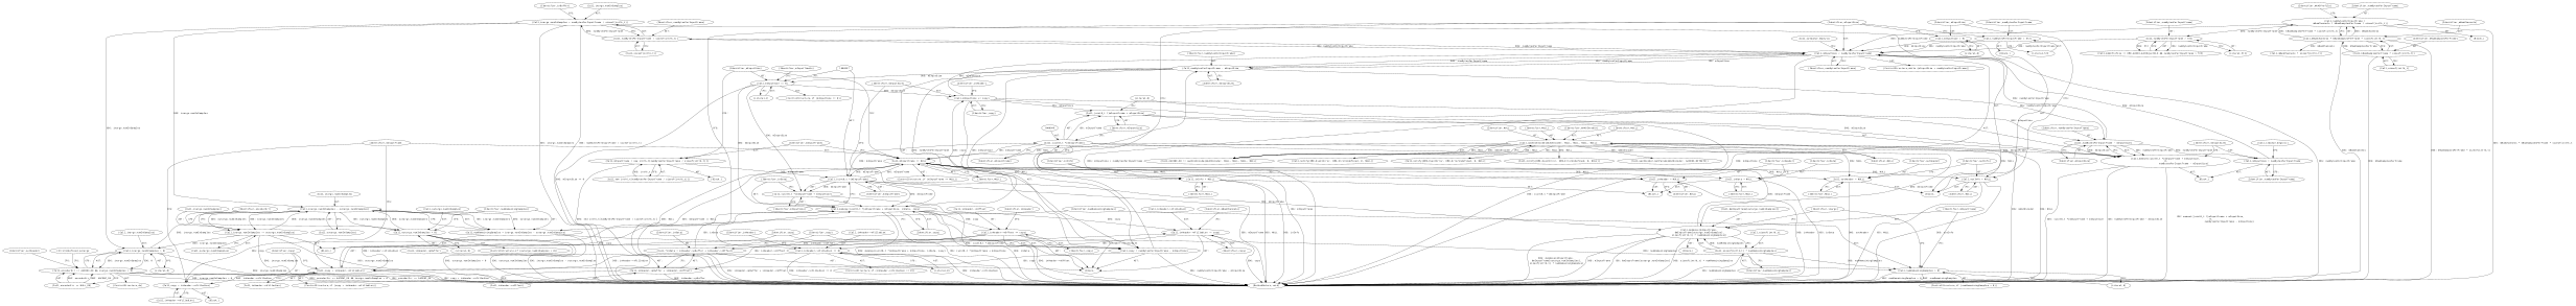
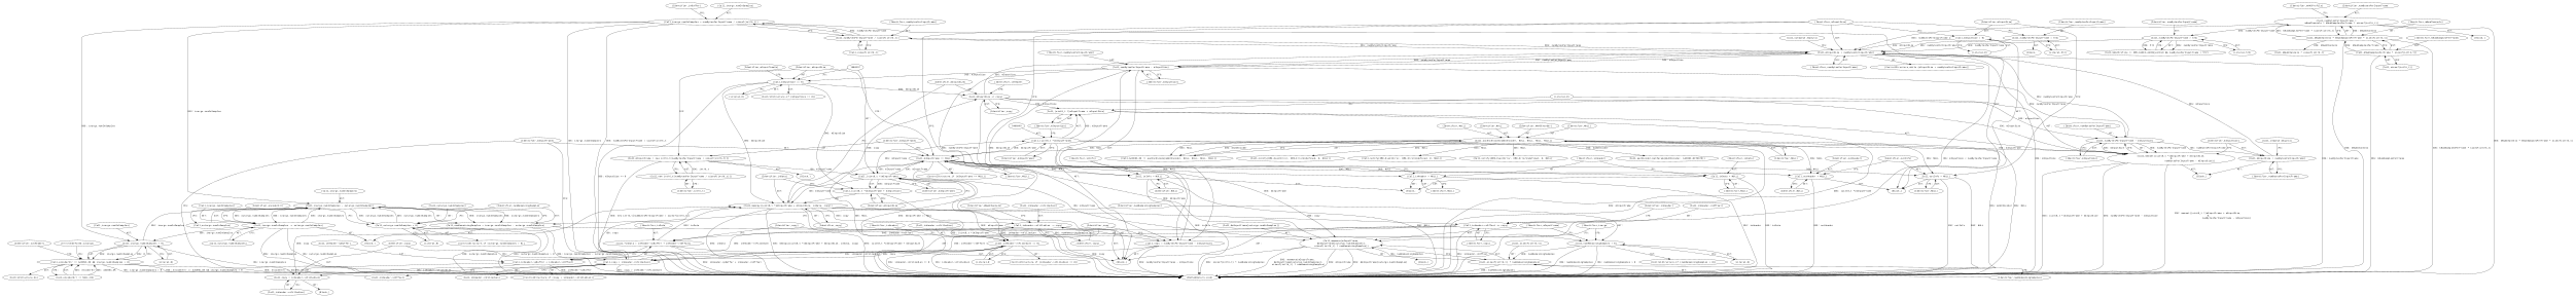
  digraph {
    fontname="Roboto Mono"
    node [fontname="Roboto Mono"]
    edge [fontname="Roboto Mono"]
    n1 [label="(Call,inargs.numInSamples = numBytesPerInputFrame / sizeof(int16_t))"]
    n2 [label="(Call,numBytesPerInputFrame / sizeof(int16_t))"]
    n3 [label="(Call,inargs.numInSamples - outargs.numInSamples)"]
    n4 [label="(Call,inargs.numInSamples > 0)"]
    n5 [label="(MethodReturn,void)"]
    n6 [label="(Block,)"]
    n7 [label="(Call,mInputSize < numBytesPerInputFrame)"]
    n8 [label="(Call,sizeof(int16_t))"]
    n9 [label="(Call,numRemainingSamples = inargs.numInSamples - outargs.numInSamples)"]
    n10 [label="(Call,inargs.numInSamples -= outargs.numInSamples)"]
    n11 [label="(Call,outargs.numInSamples > 0)"]
    n12 [label="(Call,outargs.numInSamples)"]
    n13 [label="(Call,encoderErr == AACENC_OK && inargs.numInSamples > 0)"]
    n14 [label="(Literal,0)"]
    n15 [label="(Call,numBytesPerInputFrame - mInputSize)"]
    n16 [label="(Identifier,numBytesPerInputFrame)"]
    n17 [label="(ControlStructure,while (mInputSize < numBytesPerInputFrame))"]
    n18 [label="(Call,numBytesPerInputFrame - mInputSize)"]
    n19 [label="(Call,mInputSize == 0)"]
    n20 [label="(Call,copy = numBytesPerInputFrame - mInputSize)"]
    n21 [label="(Identifier,mInputSize)"]
    n22 [label="(Call,mInputSize = numBytesPerInputFrame)"]
    n23 [label="(Block,)"]
    n24 [label="(Identifier,numBytesPerInputFrame)"]
    n25 [label="(Call,memset((uint8_t *)mInputFrame + mInputSize,\n 0,\n                           numBytesPerInputFrame - mInputSize))"]
    n26 [label="(Identifier,mInputSize)"]
    n27 [label="(Call,mInputSize += copy)"]
    n28 [label="(Call,memcpy((uint8_t *)mInputFrame + mInputSize, inData, copy))"]
    n29 [label="(Call,(uint8_t *)mInputFrame + mInputSize)"]
    n30 [label="(Literal,0)"]
    n31 [label="(ControlStructure,if (mInputSize == 0))"]
    n32 [label="(Block,)"]
    n33 [label="(Call,copy > inHeader->nFilledLen)"]
    n34 [label="(Call,(uint8_t *)mInputFrame + mInputSize)"]
    n35 [label="(Identifier,copy)"]
    n36 [label="(Identifier,mInputSize)"]
    n37 [label="(Call,inHeader->nOffset += copy)"]
    n38 [label="(Call,inHeader->nFilledLen -= copy)"]
    n39 [label="(Identifier,copy)"]
    n40 [label="(Call,*inData = inHeader->pBuffer + inHeader->nOffset)"]
    n41 [label="(Call,inHeader->pBuffer + inHeader->nOffset)"]
    n42 [label="(Identifier,copy)"]
    n43 [label="(Call,inHeader->nFilledLen == 0)"]
    n44 [label="(Identifier,copy)"]
    n45 [label="(Call,(uint8_t *)mInputFrame)"]
    n46 [label="(Call,mInputFrame == NULL)"]
    n47 [label="(Call,memmove(mInputFrame,\n &mInputFrame[outargs.numInSamples],\n sizeof(int16_t) * numRemainingSamples))"]
    n48 [label="(Call,(uint8_t *)mInputFrame)"]
    n49 [label="(Identifier,mInputFrame)"]
    n50 [label="(Call,inData = NULL)"]
    n51 [label="(Call,inHeader = NULL)"]
    n52 [label="(Call,inInfo = NULL)"]
    n53 [label="(Call,outHeader = NULL)"]
    n54 [label="(Call,outInfo = NULL)"]
    n55 [label="(ControlStructure,if (mInputFrame == NULL))"]
    n56 [label="(Identifier,NULL)"]
    n57 [label="(Call,sizeof(int16_t) * numRemainingSamples)"]
    n58 [label="(Block,)"]
    n59 [label="(Identifier,mInputFrame)"]
    n60 [label="(Identifier,mInputSize)"]
    n61 [label="(Call,mInputFrame = new int16_t[numBytesPerInputFrame / sizeof(int16_t)])"]
    n62 [label="(Call,new int16_t[numBytesPerInputFrame / sizeof(int16_t)])"]
    n63 [label="(Block,)"]
+   n64 [label="(Identifier,int16_t)"]
    n65 [label="(Identifier,NULL)"]
    n66 [label="(Block,)"]
    n67 [label="(Identifier,NULL)"]
    n68 [label="(Identifier,NULL)"]
    n69 [label="(Identifier,NULL)"]
    n70 [label="(Identifier,NULL)"]
    n71 [label="(Identifier,numRemainingSamples)"]
    n72 [label="(Call,numRemainingSamples > 0)"]
    n73 [label="(ControlStructure,if (numRemainingSamples > 0))"]
    n74 [label="(Literal,0)"]
    n75 [label="(Block,)"]
    n76 [label="(Call,outargs.numInSamples)"]
    n77 [label="(ControlStructure,if (outargs.numInSamples > 0))"]
    n78 [label="(Literal,0)"]
    n79 [label="(Call,encoderErr == NULL_OK)"]
    n80 [label="(ControlStructure,do)"]
    n81 [label="(Call,aacEncEncode(mAACEncoder, NULL, NULL, NULL, NULL))"]
    n82 [label="(Call,aacEncoder_GetParam(mAACEncoder, AACENC_BITRATE))"]
    n83 [label="(Identifier,NULL)"]
    n84 [label="(Call,AACENC_OK != aacEncEncode(mAACEncoder, NULL, NULL, NULL, NULL))"]
    n85 [label="(Call,notify(OMX_EventError, OMX_ErrorUndefined, 0, NULL))"]
    n86 [label="(Call,notify(OMX_EventError, OMX_ErrorUndefined, 0, NULL))"]
    n87 [label="(Call,notify(OMX_EventError, OMX_ErrorUndefined, 0, NULL))"]
    n88 [label="(Call,inHeader->nOffset)"]
    n89 [label="(Call,copy = inHeader->nFilledLen)"]
    n90 [label="(Call,inHeader->nFilledLen)"]
    n91 [label="(Block,)"]
    n92 [label="(Call,inHeader->nFilledLen)"]
    n93 [label="(ControlStructure,if (copy > inHeader->nFilledLen))"]
    n94 [label="(ControlStructure,if (inHeader->nFilledLen == 0))"]
    n95 [label="(Literal,0)"]
    n96 [label="(Call,mInputSize = 0)"]
    n97 [label="(Literal,0)"]
    n98 [label="(Call,numBytesPerInputFrame =\n        mNumChannels * kNumSamplesPerFrame * sizeof(int16_t))"]
    n99 [label="(Call,mNumChannels * kNumSamplesPerFrame * sizeof(int16_t))"]
    n100 [label="(Call,numBytesPerInputFrame > 512)"]
    n101 [label="(Block,)"]
    n102 [label="(Call,kNumSamplesPerFrame * sizeof(int16_t))"]
    n103 [label="(Call,mNumChannels * sizeof(int16_t))"]
    n104 [label="(Call,mAACProfile == OMX_AUDIO_AACObjectELD && numBytesPerInputFrame > 512)"]
    n105 [label="(Literal,512)"]
    n106 [label="(Call,sizeof(int16_t))"]
    n107 [label="(Call,numBytesPerInputFrame = 512)"]
    n108 [label="(Block,)"]
    n109 [label="(Literal,512)"]
    n110 [label="(Identifier,mInputTimeUs)"]
    n111 [label="(Call,inargs.numInSamples)"]
    n112 [label="(Identifier,mInputSize)"]
    n113 [label="(Identifier,inData)"]
    n114 [label="(Identifier,NULL)"]
    n115 [label="(Identifier,mAACProfile)"]
    n116 [label="(Identifier,numBytesPerInputFrame)"]
    n117 [label="(Identifier,numBytesPerInputFrame)"]
    n118 [label="(Identifier,inHeader)"]
    n119 [label="(Identifier,mNumChannels)"]
    n120 [label="(Identifier,numBytesPerInputFrame)"]
    n121 [label="(Call,&mInputFrame[outargs.numInSamples])"]
    n122 [label="(Literal,0)"]
    n123 [label="(Identifier,outHeader)"]
    n124 [label="(Identifier,copy)"]
    n125 [label="(Call,inQueue.begin())"]
    n126 [label="(Identifier,copy)"]
    n127 [label="(Identifier,numRemainingSamples)"]
    n128 [label="(Identifier,inBuffer)"]
    n129 [label="(Identifier,inData)"]
    n130 [label="(Call,sizeof(int16_t))"]
    n131 [label="(Identifier,inData)"]
    n132 [label="(Identifier,NULL)"]
    n133 [label="(Identifier,outHeader)"]
    n134 [label="(Identifier,outInfo)"]
    n135 [label="(Identifier,mInputFrame)"]
    n136 [label="(ErrorUndefined,outargs)"]
    n137 [label="(Call,inHeader->nFilledLen)"]
    n138 [label="(Identifier,inHeader)"]
    n139 [label="(Identifier,encoderErr)"]
    n140 [label="(Identifier,inInfo)"]
    n141 [label="(Identifier,numBytesPerInputFrame)"]
    n142 [label="(Call,inHeader->nFilledLen)"]
    n143 [label="(Call,inargs.numInSamples)"]
    n144 [label="(Identifier,mAACEncoder)"]
    n145 [label="(Identifier,mInputSize)"]
    n146 [label="(Identifier,mInputSize)"]
    n147 [label="(Identifier,inargs)"]
    n148 [label="(Identifier,mInputFrame)"]
    n149 [label="(Identifier,NULL)"]
    n150 [label="(Identifier,mInputFrame)"]
    n151 [label="(Identifier,numBytesPerInputFrame)"]
    n152 [label="(Identifier,mNumChannels)"]
    n153 [label="(Call,inargs.numInSamples)"]
    n154 [label="(Identifier,inHeader)"]
    n155 [label="(Call,outQueue.empty())"]
    n156 [label="(Identifier,copy)"]
    n157 [label="(Identifier,mInputSize)"]
    n158 [label="(Call,inHeader->pBuffer)"]
    n159 [label="(Identifier,mInputSize)"]
    n160 [label="(Call,outargs.numInSamples)"]
    n161 [label="(Call,inargs.numInSamples)"]
    n162 [label="(Identifier,numBytesPerInputFrame)"]
    n163 [label="(Identifier,numRemainingSamples)"]
    n164 [label="(Identifier,kNumSamplesPerFrame)"]
    n165 [label="(Identifier,inHeader)"]
    n166 [label="(Call,inHeader->nOffset)"]
    1000357
    1000399
    n1 -> n2 [label="CFG: "]
    n1 -> n3 [label="DDG: inargs.numInSamples"]
    n1 -> n4 [label="DDG: inargs.numInSamples"]
    n1 -> n5 [label="DDG: inargs.numInSamples"]
    n1 -> n5 [label="DDG: numBytesPerInputFrame / sizeof(int16_t)"]
    n1 -> n6 [label="AST: "]
    n2 -> n1 [label="AST: "]
    n2 -> n1 [label="DDG: numBytesPerInputFrame"]
    n2 -> n7 [label="DDG: numBytesPerInputFrame"]
    n2 -> n8 [label="CFG: "]
    n3 -> n9 [label="AST: "]
    n3 -> n9 [label="DDG: inargs.numInSamples"]
    n3 -> n9 [label="DDG: outargs.numInSamples"]
    n3 -> n10 [label="DDG: outargs.numInSamples"]
    n3 -> n10 [label="DDG: inargs.numInSamples"]
    n3 -> n11 [label="DDG: outargs.numInSamples"]
    n3 -> n12 [label="CFG: "]
    n4 -> n3 [label="DDG: inargs.numInSamples"]
    n4 -> n5 [label="DDG: inargs.numInSamples"]
    n4 -> n13 [label="AST: "]
    n4 -> n13 [label="DDG: inargs.numInSamples"]
    n4 -> n13 [label="DDG: 0"]
    n4 -> n14 [label="CFG: "]
    n7 -> n2 [label="DDG: numBytesPerInputFrame"]
    n7 -> n5 [label="DDG: mInputSize < numBytesPerInputFrame"]
    n7 -> n5 [label="DDG: mInputSize"]
    n7 -> n5 [label="DDG: numBytesPerInputFrame"]
    n7 -> n15 [label="DDG: numBytesPerInputFrame"]
    n7 -> n15 [label="DDG: mInputSize"]
    n7 -> n16 [label="CFG: "]
    n7 -> n17 [label="AST: "]
    n8 -> n2 [label="AST: "]
    n9 -> n3 [label="CFG: "]
    n9 -> n5 [label="DDG: inargs.numInSamples - outargs.numInSamples"]
    n9 -> n72 [label="DDG: numRemainingSamples"]
    n9 -> n75 [label="AST: "]
    n10 -> n3 [label="DDG: inargs.numInSamples"]
    n10 -> n4 [label="DDG: inargs.numInSamples"]
    n10 -> n5 [label="DDG: inargs.numInSamples"]
    n10 -> n5 [label="DDG: outargs.numInSamples"]
    n10 -> n75 [label="AST: "]
    n10 -> n76 [label="CFG: "]
    n11 -> n3 [label="DDG: outargs.numInSamples"]
    n11 -> n5 [label="DDG: outargs.numInSamples > 0"]
    n11 -> n5 [label="DDG: outargs.numInSamples"]
    n11 -> n77 [label="AST: "]
    n11 -> n78 [label="CFG: "]
    n12 -> n3 [label="AST: "]
    n13 -> n4 [label="CFG: "]
    n13 -> n5 [label="DDG: inargs.numInSamples > 0"]
    n13 -> n5 [label="DDG: encoderErr == AACENC_OK && inargs.numInSamples > 0"]
    n13 -> n5 [label="DDG: encoderErr == AACENC_OK"]
    n13 -> n79 [label="CFG: "]
    n13 -> n80 [label="AST: "]
    n14 -> n4 [label="AST: "]
    n15 -> n7 [label="DDG: numBytesPerInputFrame"]
    n15 -> n18 [label="DDG: numBytesPerInputFrame"]
    n15 -> n19 [label="DDG: mInputSize"]
    n15 -> n20 [label="AST: "]
    n15 -> n20 [label="DDG: numBytesPerInputFrame"]
    n15 -> n20 [label="DDG: mInputSize"]
    n15 -> n21 [label="CFG: "]
    n16 -> n7 [label="AST: "]
    n18 -> n7 [label="DDG: numBytesPerInputFrame"]
    n18 -> n22 [label="DDG: numBytesPerInputFrame"]
    n18 -> n25 [label="AST: "]
    n18 -> n25 [label="DDG: numBytesPerInputFrame"]
    n18 -> n25 [label="DDG: mInputSize"]
    n18 -> n26 [label="CFG: "]
    n19 -> n5 [label="DDG: mInputSize == 0"]
    n19 -> n27 [label="DDG: mInputSize"]
    n19 -> n28 [label="DDG: mInputSize"]
    n19 -> n29 [label="DDG: mInputSize"]
    n19 -> n30 [label="CFG: "]
    n19 -> n31 [label="AST: "]
    n20 -> n5 [label="DDG: numBytesPerInputFrame - mInputSize"]
    n20 -> n15 [label="CFG: "]
    n20 -> n32 [label="AST: "]
    n20 -> n33 [label="DDG: copy"]
    n21 -> n15 [label="AST: "]
    n22 -> n7 [label="DDG: mInputSize"]
    n22 -> n23 [label="AST: "]
    n22 -> n24 [label="CFG: "]
    n24 -> n22 [label="AST: "]
    n25 -> n5 [label="DDG: memset((uint8_t *)mInputFrame + mInputSize,\n 0,\n                           numBytesPerInputFrame - mInputSize)"]
    n25 -> n5 [label="DDG: (uint8_t *)mInputFrame + mInputSize"]
    n25 -> n5 [label="DDG: numBytesPerInputFrame - mInputSize"]
    n25 -> n18 [label="CFG: "]
    n25 -> n23 [label="AST: "]
    n26 -> n18 [label="AST: "]
    n27 -> n7 [label="DDG: mInputSize"]
    n27 -> n18 [label="DDG: mInputSize"]
    n27 -> n25 [label="DDG: mInputSize"]
    n27 -> n32 [label="AST: "]
    n27 -> n34 [label="DDG: mInputSize"]
    n27 -> n35 [label="CFG: "]
    n28 -> n5 [label="DDG: inData"]
    n28 -> n5 [label="DDG: memcpy((uint8_t *)mInputFrame + mInputSize, inData, copy)"]
    n28 -> n5 [label="DDG: (uint8_t *)mInputFrame + mInputSize"]
    n28 -> n27 [label="DDG: copy"]
    n28 -> n32 [label="AST: "]
    n28 -> n37 [label="DDG: copy"]
    n28 -> n38 [label="DDG: copy"]
    n28 -> n39 [label="CFG: "]
    n29 -> n5 [label="DDG: (uint8_t *)mInputFrame"]
    n29 -> n28 [label="AST: "]
    n29 -> n60 [label="CFG: "]
    n30 -> n19 [label="AST: "]
    n33 -> n5 [label="DDG: copy > inHeader->nFilledLen"]
    n33 -> n28 [label="DDG: copy"]
    n33 -> n38 [label="DDG: inHeader->nFilledLen"]
    n33 -> n89 [label="DDG: inHeader->nFilledLen"]
    n33 -> n92 [label="CFG: "]
    n33 -> n93 [label="AST: "]
    n34 -> n5 [label="DDG: (uint8_t *)mInputFrame"]
    n34 -> n25 [label="AST: "]
    n34 -> n36 [label="CFG: "]
    n35 -> n27 [label="AST: "]
    n36 -> n34 [label="AST: "]
    n36 -> n48 [label="CFG: "]
    n37 -> n5 [label="DDG: inHeader->nOffset"]
    n37 -> n32 [label="AST: "]
    n37 -> n40 [label="DDG: inHeader->nOffset"]
    n37 -> n41 [label="DDG: inHeader->nOffset"]
    n37 -> n42 [label="CFG: "]
    n38 -> n5 [label="DDG: copy"]
    n38 -> n32 [label="AST: "]
    n38 -> n43 [label="DDG: inHeader->nFilledLen"]
    n38 -> n44 [label="CFG: "]
    n39 -> n28 [label="AST: "]
    n40 -> n5 [label="DDG: inHeader->pBuffer + inHeader->nOffset"]
    n40 -> n28 [label="DDG: inData"]
    n40 -> n32 [label="AST: "]
    n40 -> n41 [label="CFG: "]
    n41 -> n5 [label="DDG: inHeader->pBuffer"]
    n41 -> n40 [label="AST: "]
    n41 -> n88 [label="CFG: "]
    n42 -> n37 [label="AST: "]
    n43 -> n5 [label="DDG: inHeader->nFilledLen == 0"]
    n43 -> n5 [label="DDG: inHeader->nFilledLen"]
    n43 -> n33 [label="DDG: inHeader->nFilledLen"]
    n43 -> n94 [label="AST: "]
    n43 -> n95 [label="CFG: "]
    n44 -> n38 [label="AST: "]
    n45 -> n5 [label="DDG: mInputFrame"]
    n45 -> n28 [label="DDG: mInputFrame"]
    n45 -> n29 [label="AST: "]
    n45 -> n29 [label="DDG: mInputFrame"]
    n45 -> n46 [label="DDG: mInputFrame"]
    n45 -> n47 [label="DDG: mInputFrame"]
    n45 -> n48 [label="DDG: mInputFrame"]
    n45 -> n49 [label="CFG: "]
    n46 -> n5 [label="DDG: mInputFrame == NULL"]
    n46 -> n5 [label="DDG: NULL"]
    n46 -> n45 [label="DDG: mInputFrame"]
    n46 -> n50 [label="DDG: NULL"]
    n46 -> n51 [label="DDG: NULL"]
    n46 -> n52 [label="DDG: NULL"]
    n46 -> n53 [label="DDG: NULL"]
    n46 -> n54 [label="DDG: NULL"]
    n46 -> n55 [label="AST: "]
    n46 -> n56 [label="CFG: "]
    n47 -> n5 [label="DDG: &mInputFrame[outargs.numInSamples]"]
    n47 -> n5 [label="DDG: sizeof(int16_t) * numRemainingSamples"]
    n47 -> n5 [label="DDG: memmove(mInputFrame,\n &mInputFrame[outargs.numInSamples],\n sizeof(int16_t) * numRemainingSamples)"]
    n47 -> n5 [label="DDG: mInputFrame"]
    n47 -> n46 [label="DDG: mInputFrame"]
    n47 -> n57 [label="CFG: "]
    n47 -> n58 [label="AST: "]
    n48 -> n5 [label="DDG: mInputFrame"]
    n48 -> n25 [label="DDG: mInputFrame"]
    n48 -> n34 [label="AST: "]
    n48 -> n34 [label="DDG: mInputFrame"]
    n48 -> n46 [label="DDG: mInputFrame"]
    n48 -> n47 [label="DDG: mInputFrame"]
    n48 -> n59 [label="CFG: "]
    n49 -> n45 [label="AST: "]
    n50 -> n5 [label="DDG: inData"]
    n50 -> n65 [label="CFG: "]
    n50 -> n66 [label="AST: "]
    n51 -> n5 [label="DDG: inHeader"]
    n51 -> n66 [label="AST: "]
    n51 -> n67 [label="CFG: "]
    n52 -> n5 [label="DDG: NULL"]
    n52 -> n5 [label="DDG: inInfo"]
    n52 -> n66 [label="AST: "]
    n52 -> n68 [label="CFG: "]
    n53 -> n5 [label="DDG: outHeader"]
    n53 -> n6 [label="AST: "]
    n53 -> n69 [label="CFG: "]
    n54 -> n5 [label="DDG: outInfo"]
    n54 -> n5 [label="DDG: NULL"]
    n54 -> n6 [label="AST: "]
    n54 -> n70 [label="CFG: "]
    n56 -> n46 [label="AST: "]
    n57 -> n5 [label="DDG: numRemainingSamples"]
    n57 -> n47 [label="AST: "]
    n57 -> n47 [label="DDG: numRemainingSamples"]
    n57 -> n71 [label="CFG: "]
    n59 -> n48 [label="AST: "]
    n60 -> n29 [label="AST: "]
    n60 -> n45 [label="CFG: "]
    n61 -> n5 [label="DDG: new int16_t[numBytesPerInputFrame / sizeof(int16_t)]"]
    n61 -> n45 [label="DDG: mInputFrame"]
    n61 -> n62 [label="CFG: "]
    n61 -> n63 [label="AST: "]
    n62 -> n61 [label="AST: "]
    n62 -> n61 [label="DDG: int16_t"]
+   n62 -> n64 [label="CFG: "]
+   n64 -> n62 [label="AST: "]
    n65 -> n50 [label="AST: "]
    n67 -> n51 [label="AST: "]
    n68 -> n52 [label="AST: "]
    n69 -> n53 [label="AST: "]
    n70 -> n54 [label="AST: "]
    n71 -> n57 [label="AST: "]
    n72 -> n5 [label="DDG: numRemainingSamples"]
    n72 -> n5 [label="DDG: numRemainingSamples > 0"]
-   n57 -> n72 [label="DDG: numRemainingSamples"]
+   n72 -> n57 [label="DDG: numRemainingSamples"]
    n72 -> n73 [label="AST: "]
    n72 -> n74 [label="CFG: "]
    n74 -> n72 [label="AST: "]
    n76 -> n10 [label="AST: "]
    n78 -> n11 [label="AST: "]
    n79 -> n13 [label="AST: "]
    n79 -> n13 [label="DDG: encoderErr"]
    n79 -> n13 [label="DDG: AACENC_OK"]
    n81 -> n5 [label="DDG: mAACEncoder"]
    n81 -> n5 [label="DDG: NULL"]
    n81 -> n46 [label="DDG: NULL"]
    n81 -> n53 [label="DDG: NULL"]
    n81 -> n54 [label="DDG: NULL"]
    n81 -> n82 [label="DDG: mAACEncoder"]
    n81 -> n83 [label="CFG: "]
    n81 -> n84 [label="AST: "]
    n81 -> n84 [label="DDG: NULL"]
    n81 -> n84 [label="DDG: mAACEncoder"]
    n81 -> n85 [label="DDG: NULL"]
    n81 -> n86 [label="DDG: NULL"]
    n81 -> n87 [label="DDG: NULL"]
    n83 -> n81 [label="AST: "]
    n84 -> n81 [label="CFG: "]
    n88 -> n41 [label="AST: "]
    n89 -> n28 [label="DDG: copy"]
    n89 -> n90 [label="CFG: "]
    n89 -> n91 [label="AST: "]
    n90 -> n89 [label="AST: "]
    n92 -> n33 [label="AST: "]
    n95 -> n43 [label="AST: "]
    n96 -> n6 [label="AST: "]
    n96 -> n7 [label="DDG: mInputSize"]
    n96 -> n97 [label="CFG: "]
    n97 -> n96 [label="AST: "]
    n98 -> n5 [label="DDG: mNumChannels * kNumSamplesPerFrame * sizeof(int16_t)"]
    n98 -> n7 [label="DDG: numBytesPerInputFrame"]
    n98 -> n99 [label="CFG: "]
    n98 -> n100 [label="DDG: numBytesPerInputFrame"]
    n98 -> n101 [label="AST: "]
    n99 -> n5 [label="DDG: kNumSamplesPerFrame * sizeof(int16_t)"]
    n99 -> n5 [label="DDG: mNumChannels"]
    n99 -> n98 [label="AST: "]
    n99 -> n98 [label="DDG: mNumChannels"]
    n99 -> n98 [label="DDG: kNumSamplesPerFrame * sizeof(int16_t)"]
    n99 -> n102 [label="CFG: "]
    n99 -> n103 [label="DDG: mNumChannels"]
    n100 -> n7 [label="DDG: numBytesPerInputFrame"]
    n100 -> n104 [label="AST: "]
    n100 -> n104 [label="DDG: numBytesPerInputFrame"]
    n100 -> n104 [label="DDG: 512"]
    n100 -> n105 [label="CFG: "]
    n102 -> n5 [label="DDG: kNumSamplesPerFrame"]
    n102 -> n99 [label="AST: "]
    n102 -> n99 [label="DDG: kNumSamplesPerFrame"]
    n102 -> n106 [label="CFG: "]
    n104 -> n100 [label="CFG: "]
    n105 -> n100 [label="AST: "]
    n106 -> n102 [label="AST: "]
    n107 -> n7 [label="DDG: numBytesPerInputFrame"]
    n107 -> n108 [label="AST: "]
    n107 -> n109 [label="CFG: "]
    n109 -> n107 [label="AST: "]
    n110 -> n19 [label="CFG: "]
    n111 -> n3 [label="AST: "]
    n112 -> n22 [label="AST: "]
    n112 -> n25 [label="CFG: "]
    n113 -> n50 [label="AST: "]
    n114 -> n81 [label="AST: "]
    n115 -> n98 [label="CFG: "]
    n116 -> n2 [label="AST: "]
    n117 -> n107 [label="AST: "]
    n118 -> n37 [label="CFG: "]
    n119 -> n38 [label="CFG: "]
    n120 -> n100 [label="AST: "]
    n121 -> n47 [label="AST: "]
    n122 -> n25 [label="AST: "]
    n122 -> n34 [label="CFG: "]
    n123 -> n13 [label="CFG: "]
    n124 -> n20 [label="CFG: "]
    n124 -> n33 [label="AST: "]
    n125 -> n22 [label="CFG: "]
    n126 -> n33 [label="CFG: "]
    n126 -> n89 [label="AST: "]
    n127 -> n9 [label="AST: "]
    n127 -> n11 [label="CFG: "]
    n128 -> n1 [label="CFG: "]
    n129 -> n28 [label="AST: "]
    n129 -> n29 [label="CFG: "]
    n130 -> n57 [label="AST: "]
    n131 -> n40 [label="AST: "]
    n132 -> n81 [label="AST: "]
    n133 -> n53 [label="AST: "]
    n134 -> n53 [label="CFG: "]
    n134 -> n54 [label="AST: "]
    n135 -> n33 [label="CFG: "]
    n135 -> n46 [label="AST: "]
    n135 -> n89 [label="CFG: "]
    n136 -> n13 [label="CFG: "]
    n137 -> n43 [label="AST: "]
    n138 -> n43 [label="CFG: "]
    n139 -> n10 [label="CFG: "]
    n139 -> n11 [label="CFG: "]
    n140 -> n51 [label="CFG: "]
    n140 -> n52 [label="AST: "]
    n141 -> n18 [label="AST: "]
    n142 -> n38 [label="AST: "]
    n143 -> n1 [label="AST: "]
    n144 -> n81 [label="AST: "]
    n145 -> n19 [label="AST: "]
    n145 -> n46 [label="CFG: "]
    n145 -> n61 [label="CFG: "]
    n146 -> n7 [label="AST: "]
    n146 -> n43 [label="CFG: "]
    n146 -> n52 [label="CFG: "]
    n146 -> n96 [label="CFG: "]
    n146 -> n107 [label="CFG: "]
    n147 -> n47 [label="CFG: "]
    n147 -> n72 [label="CFG: "]
    n148 -> n46 [label="CFG: "]
    n148 -> n61 [label="AST: "]
    n149 -> n81 [label="AST: "]
    n150 -> n47 [label="AST: "]
    n150 -> n72 [label="CFG: "]
    n151 -> n15 [label="AST: "]
    n152 -> n99 [label="AST: "]
    n153 -> n10 [label="AST: "]
    n154 -> n27 [label="CFG: "]
    n155 -> n7 [label="CFG: "]
    n156 -> n20 [label="AST: "]
    n156 -> n40 [label="CFG: "]
    n157 -> n54 [label="CFG: "]
    n157 -> n96 [label="AST: "]
    n158 -> n41 [label="AST: "]
    n159 -> n27 [label="AST: "]
    n159 -> n28 [label="CFG: "]
    n160 -> n11 [label="AST: "]
    n161 -> n4 [label="AST: "]
    n162 -> n98 [label="AST: "]
    n163 -> n9 [label="CFG: "]
    n163 -> n72 [label="AST: "]
    n164 -> n102 [label="AST: "]
    n165 -> n50 [label="CFG: "]
    n165 -> n51 [label="AST: "]
    n166 -> n37 [label="AST: "]
    1000357 -> n19 [label="CFG: "]
    1000357 -> n45 [label="AST: "]
    1000399 -> n48 [label="AST: "]
  }
